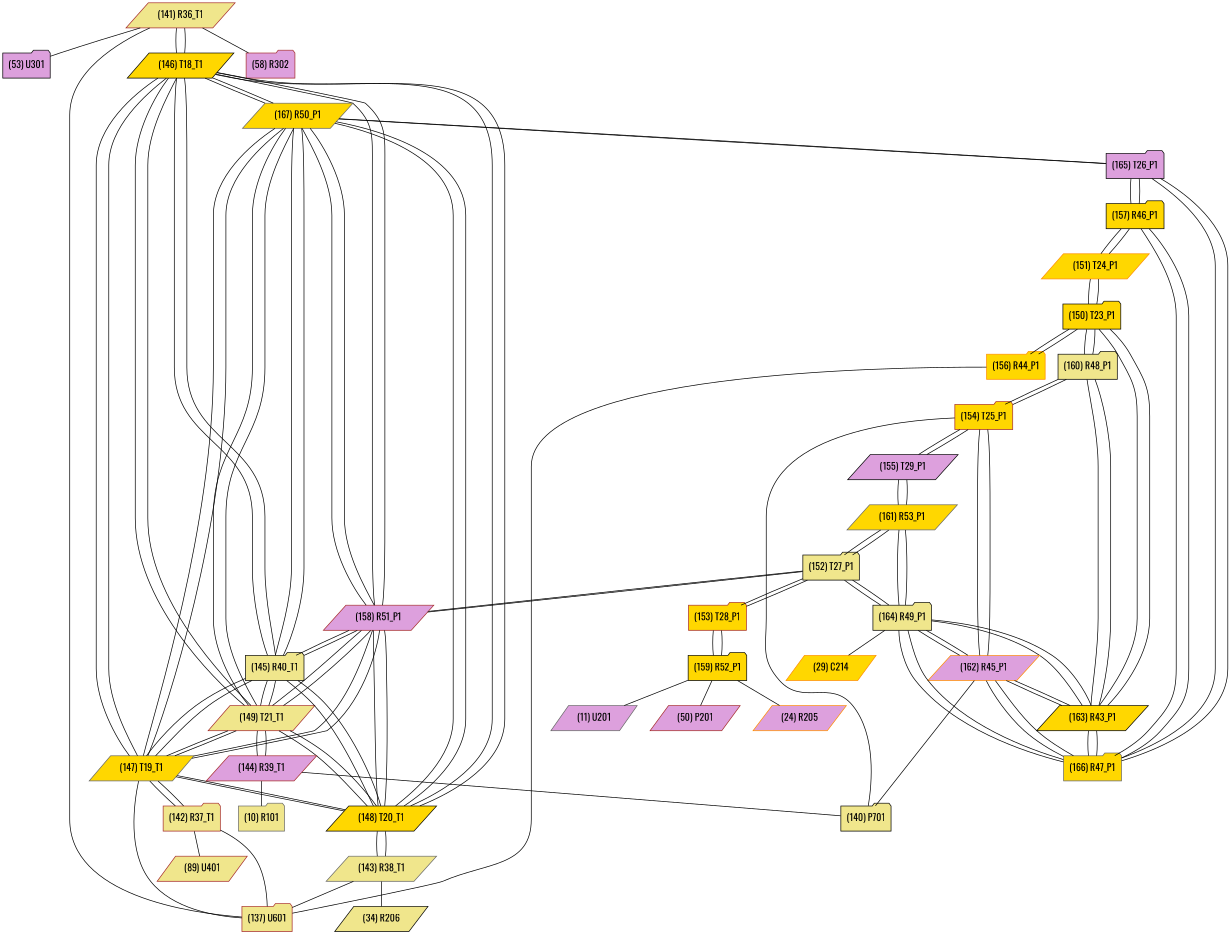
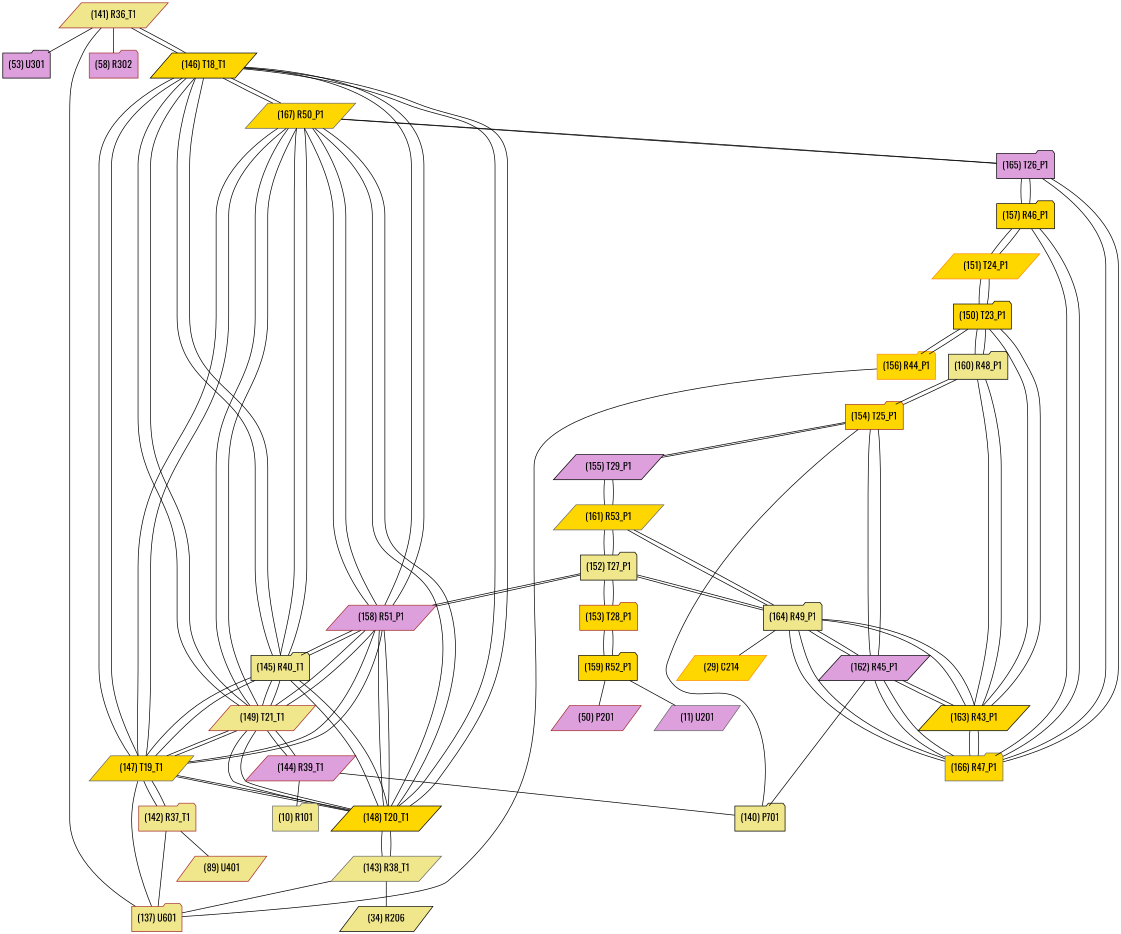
  graph {
    fontname=Oswald
    node [color=black fillcolor=gold fontname=Oswald shape=parallelogram style=filled]
    edge [fontname=Oswald]
    n1 [color=brown fillcolor=khaki label="(141) R36_T1"]
    n2 [fillcolor=plum label="(53) U301" shape=folder]
    n3 [color=brown fillcolor=khaki label="(137) U601" shape=folder]
    n4 [color=brown fillcolor=plum label="(58) R302" shape=folder]
    n5 [label="(146) T18_T1"]
    n6 [color=gray40 label="(147) T19_T1"]
    n7 [label="(148) T20_T1"]
    n8 [color=brown fillcolor=khaki label="(149) T21_T1"]
    n9 [fillcolor=khaki label="(145) R40_T1" shape=folder]
    n10 [color=brown fillcolor=plum label="(158) R51_P1"]
    n11 [color=gray40 label="(167) R50_P1"]
    n12 [color=brown fillcolor=khaki label="(142) R37_T1" shape=folder]
    n13 [color=gray40 fillcolor=khaki label="(143) R38_T1"]
    n14 [color=brown fillcolor=plum label="(144) R39_T1"]
    n15 [fillcolor=khaki label="(152) T27_P1" shape=folder]
    n16 [fillcolor=plum label="(165) T26_P1" shape=folder]
    n17 [color=brown fillcolor=khaki label="(89) U401"]
    n18 [fillcolor=khaki label="(34) R206"]
    n19 [fillcolor=khaki label="(140) P701" shape=folder]
    n20 [color=gray40 fillcolor=khaki label="(10) R101" shape=folder]
    n21 [fillcolor=khaki label="(164) R49_P1" shape=folder]
    n22 [color=brown label="(153) T28_P1" shape=folder]
    n23 [color=gray40 label="(161) R53_P1"]
    n24 [color=gray40 label="(166) R47_P1" shape=folder]
    n25 [label="(157) R46_P1" shape=folder]
    n26 [label="(150) T23_P1" shape=folder]
    n27 [fillcolor=khaki label="(160) R48_P1" shape=folder]
    n28 [label="(163) R43_P1"]
    n29 [color=darkorange label="(151) T24_P1"]
    n30 [color=darkorange label="(156) R44_P1" shape=folder]
    n31 [color=brown label="(154) T25_P1" shape=folder]
-   n32 [color=darkorange fillcolor=plum label="(162) R45_P1"]
+   n32 [fillcolor=plum label="(162) R45_P1"]
    n33 [fillcolor=plum label="(155) T29_P1"]
    n34 [color=darkorange label="(29) C214"]
    n35 [label="(159) R52_P1" shape=folder]
-   n36 [color=darkorange fillcolor=plum label="(24) R205"]
    n37 [color=gray40 fillcolor=plum label="(11) U201"]
    n38 [color=brown fillcolor=plum label="(50) P201"]
    n1 -- n2
    n1 -- n3
    n1 -- n4
    n1 -- n5
    n5 -- n1
    n5 -- n6
    n5 -- n7
    n5 -- n8
    n5 -- n9
    n5 -- n10
    n5 -- n11
    n6 -- n3
    n6 -- n5
    n6 -- n7
    n6 -- n8
    n6 -- n9
    n6 -- n10
    n6 -- n11
    n6 -- n12
    n7 -- n5
    n7 -- n6
    n7 -- n8
    n7 -- n9
    n7 -- n10
    n7 -- n11
    n7 -- n13
    n8 -- n5
    n8 -- n6
    n8 -- n7
    n8 -- n9
    n8 -- n10
    n8 -- n11
    n8 -- n14
    n9 -- n5
    n9 -- n6
    n9 -- n7
    n9 -- n8
    n9 -- n10
    n9 -- n11
    n10 -- n5
    n10 -- n6
    n10 -- n7
    n10 -- n8
    n10 -- n9
    n10 -- n11
    n10 -- n15
    n11 -- n5
    n11 -- n6
    n11 -- n7
    n11 -- n8
    n11 -- n9
    n11 -- n10
    n11 -- n16
    n12 -- n3
    n12 -- n6
    n12 -- n17
    n13 -- n3
    n13 -- n7
    n13 -- n18
    n14 -- n8
    n14 -- n19
    n14 -- n20
    n15 -- n10
    n15 -- n21
    n15 -- n22
    n15 -- n23
    n16 -- n11
    n16 -- n24
    n16 -- n25
    n21 -- n15
    n21 -- n23
    n21 -- n24
    n21 -- n28
    n21 -- n32
    n21 -- n34
    n22 -- n15
    n22 -- n35
    n23 -- n15
    n23 -- n21
    n23 -- n33
    n24 -- n16
    n24 -- n21
    n24 -- n25
    n24 -- n28
    n24 -- n32
    n25 -- n16
    n25 -- n24
    n25 -- n29
    n26 -- n27
    n26 -- n28
    n26 -- n29
    n26 -- n30
    n27 -- n26
    n27 -- n28
    n27 -- n31
    n28 -- n21
    n28 -- n24
    n28 -- n26
    n28 -- n27
    n28 -- n32
    n29 -- n25
    n29 -- n26
    n30 -- n3
    n30 -- n26
    n31 -- n19
    n31 -- n27
    n31 -- n32
    n31 -- n33
    n32 -- n19
    n32 -- n21
    n32 -- n24
    n32 -- n28
    n32 -- n31
    n33 -- n23
    n33 -- n31
    n35 -- n22
-   n35 -- n36
    n35 -- n37
    n35 -- n38
  }
